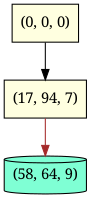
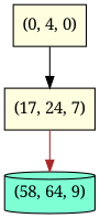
  digraph {
    fontname="Noto Serif"
    node [fillcolor=lightyellow fontname="Noto Serif" shape=box style=filled]
    edge [fontname="Noto Serif"]
-   "(0, 0, 0)"
-   "(17, 24, 7)" [label="(17, 94, 7)"]
+   "(0, 0, 0)" [label="(0, 4, 0)"]
+   "(17, 24, 7)"
    "(58, 64, 9)" [fillcolor=aquamarine shape=cylinder]
    "(0, 0, 0)" -> "(17, 24, 7)" [color=black]
    "(17, 24, 7)" -> "(58, 64, 9)" [color=brown]
  }
